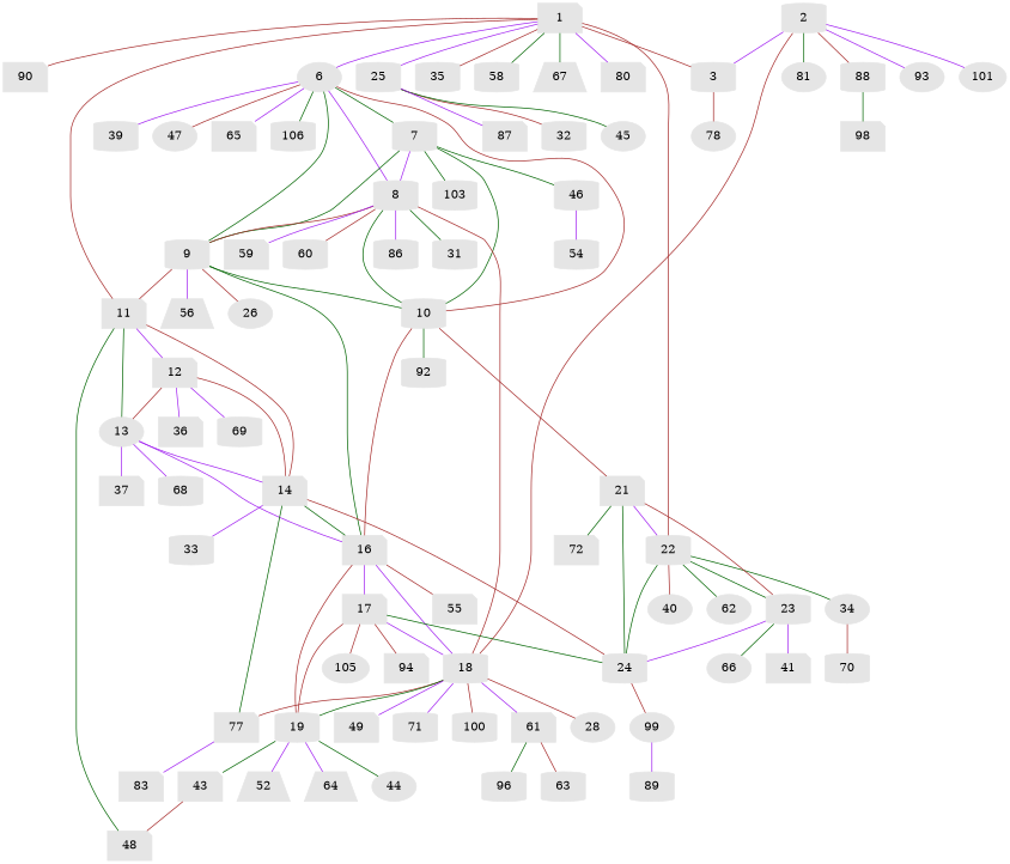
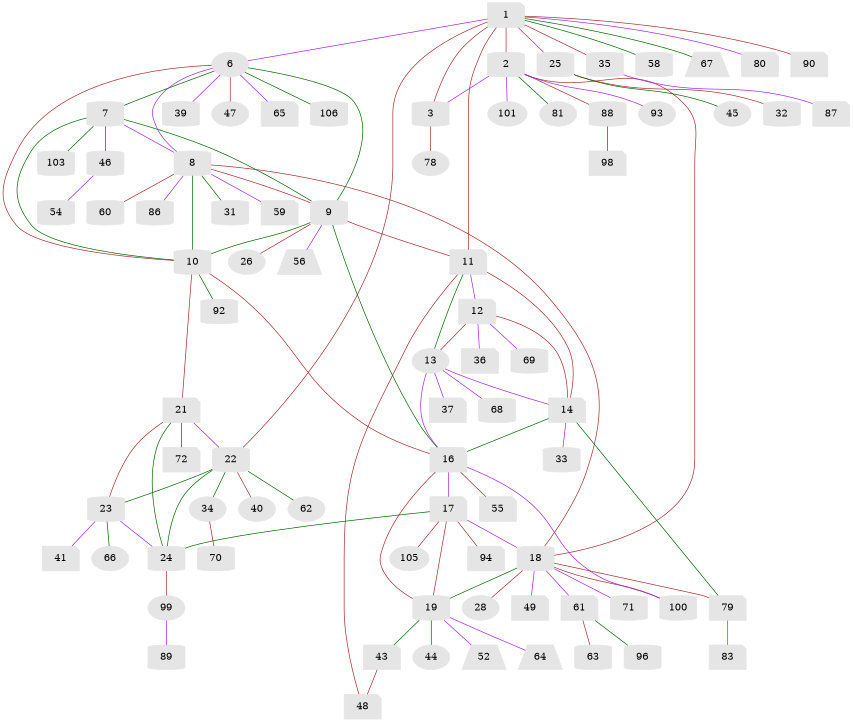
  graph {
    node [color=gray90 shape=cylinder style=filled]
    edge [color=brown]
    1 [shape=note super="+5"]
    2 [super="+79"]
    3 [super="+4"]
    6 [shape=ellipse super="+84"]
    11 [shape=note super="+104"]
    22 [super="+25"]
    n7 [label=25 super="+42"]
    35
    58
    67 [shape=trapezium]
    80 [shape=note]
    90 [shape=note]
    18 [super="+20"]
    81 [shape=ellipse]
    88
    93 [shape=ellipse]
    101 [shape=ellipse]
    78 [shape=ellipse]
    7
    8 [super="+29"]
    9 [super="+102"]
    10 [super="+73"]
    39
    47 [shape=ellipse]
    65 [shape=note]
    106
    12 [shape=note super="+15"]
    13 [shape=ellipse super="+28"]
    14 [shape=note super="+97"]
    48 [shape=note super="+95"]
    24 [super="+57"]
    23
    34 [shape=ellipse super="+50"]
    40 [shape=ellipse]
    62 [shape=ellipse]
    32
    45 [shape=ellipse]
    87 [shape=note]
-   77 [shape=note]
+   77 [shape=note label=79]
    19 [super="+30"]
    n41 [label=28 shape=ellipse]
    49 [shape=note]
    61 [shape=note super="+75"]
    71
    100
    98 [shape=note]
    46 [super="+51"]
    103
    31
    59 [shape=note]
    60
    86
    16 [shape=note super="+85"]
    26 [shape=ellipse super="+74"]
    56 [shape=trapezium super="+91"]
    21 [shape=note]
    92
    54
    17 [shape=note]
    55 [shape=note]
    72 [shape=note]
    36 [shape=note]
    69 [super="+76"]
    37 [shape=note]
    68
    33
    99 [shape=ellipse]
    83 [shape=note]
    94 [shape=note]
    105 [shape=ellipse]
    43 [shape=note super="+82"]
    44 [shape=ellipse]
    52 [shape=trapezium]
    64 [shape=trapezium]
    63
    96
    41 [shape=note]
    66 [shape=ellipse]
    70
    89
+   1 -- 2 [weight=2]
    1 -- 3 [weight=4]
    1 -- 6 [color=purple]
    1 -- 11
    1 -- 22
    1 -- n7 [color=purple]
    1 -- 35
    1 -- 58 [color=darkgreen]
    1 -- 67 [color=darkgreen]
    1 -- 80 [color=purple]
    1 -- 90
    2 -- 3 [color=purple weight=2]
    2 -- 18
    2 -- 81 [color=darkgreen]
    2 -- 88
    2 -- 93 [color=purple]
    2 -- 101 [color=purple]
    3 -- 78
    6 -- 7 [color=darkgreen]
    6 -- 8 [color=purple]
    6 -- 9 [color=darkgreen]
    6 -- 10
    6 -- 39 [color=purple]
    6 -- 47
    6 -- 65 [color=purple]
    6 -- 106 [color=darkgreen]
    11 -- 12 [color=purple weight=2]
    11 -- 13 [color=darkgreen]
    11 -- 14
-   11 -- 48 [color=darkgreen]
+   11 -- 48
    22 -- 24 [color=darkgreen weight=2]
    22 -- 23 [color=darkgreen weight=2]
    22 -- 34 [color=darkgreen]
    22 -- 40
    22 -- 62 [color=darkgreen]
    n7 -- 32
    n7 -- 45 [color=darkgreen]
-   n7 -- 87 [color=purple]
+   35 -- 87 [color=purple]
    18 -- 77
    18 -- 19 [color=darkgreen weight=2]
    18 -- n41
    18 -- 49 [color=purple]
    18 -- 61 [color=purple]
    18 -- 71 [color=purple]
    18 -- 100
    88 -- 98 [color=darkgreen]
    7 -- 8 [color=purple]
    7 -- 9 [color=darkgreen]
    7 -- 10 [color=darkgreen]
    7 -- 46 [color=darkgreen]
    7 -- 103 [color=darkgreen]
    8 -- 18
    8 -- 9
    8 -- 10 [color=darkgreen]
    8 -- 31 [color=darkgreen]
    8 -- 59 [color=purple]
    8 -- 60
    8 -- 86 [color=purple]
    9 -- 11
    9 -- 10 [color=darkgreen]
    9 -- 16 [color=darkgreen]
    9 -- 26
    9 -- 56 [color=purple]
    10 -- 16
    10 -- 21
    10 -- 92 [color=darkgreen]
    12 -- 13 [weight=2]
    12 -- 14 [weight=2]
    12 -- 36 [color=purple]
    12 -- 69 [color=purple]
    13 -- 14 [color=purple]
    13 -- 16 [color=purple]
    13 -- 37 [color=purple]
    13 -- 68 [color=purple]
-   14 -- 24
    14 -- 77 [color=darkgreen]
    14 -- 16 [color=darkgreen]
    14 -- 33 [color=purple]
    24 -- 99
    23 -- 24 [color=purple]
    23 -- 41 [color=purple]
    23 -- 66 [color=darkgreen]
    34 -- 70
    77 -- 83 [color=purple]
    19 -- 43 [color=darkgreen]
    19 -- 44 [color=darkgreen]
    19 -- 52 [color=purple]
    19 -- 64 [color=purple]
    61 -- 63
    61 -- 96 [color=darkgreen]
    46 -- 54 [color=purple]
-   16 -- 18 [color=purple weight=2]
+   16 -- 100 [color=purple weight=2]
    16 -- 19
    16 -- 17 [color=purple]
    16 -- 55
    21 -- 22 [color=purple weight=2]
    21 -- 24 [color=darkgreen]
    21 -- 23
    21 -- 72 [color=darkgreen]
    17 -- 18 [color=purple weight=2]
    17 -- 24 [color=darkgreen]
    17 -- 19
    17 -- 94
    17 -- 105
    99 -- 89 [color=purple]
    43 -- 48
  }
